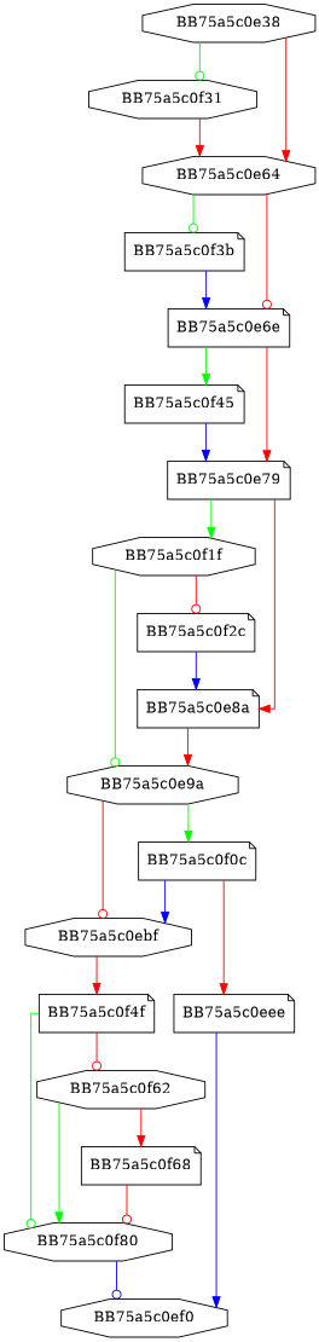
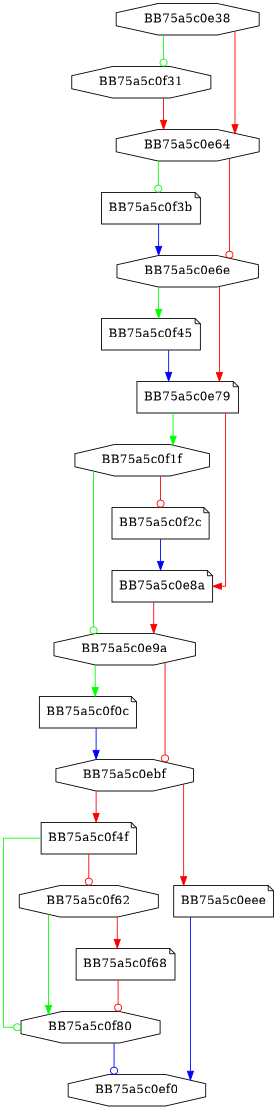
  digraph {
    splines=ortho
    node [shape=note]
    edge [arrowhead=normal color=red]
    BB75a5c0e38 [shape=octagon]
    BB75a5c0f31 [shape=octagon]
    BB75a5c0e64 [shape=octagon]
    BB75a5c0f3b
-   BB75a5c0e6e
+   BB75a5c0e6e [shape=octagon]
    BB75a5c0f45
    BB75a5c0e79
    BB75a5c0f1f [shape=octagon]
    BB75a5c0e8a
    BB75a5c0e9a [shape=octagon]
    BB75a5c0f2c
    BB75a5c0f0c
    BB75a5c0ebf [shape=octagon]
    BB75a5c0f4f
    BB75a5c0eee
    BB75a5c0f80 [shape=octagon]
    BB75a5c0f62 [shape=octagon]
    BB75a5c0ef0 [shape=octagon]
    BB75a5c0f68
    BB75a5c0e38 -> BB75a5c0f31 [arrowhead=odot color=green]
    BB75a5c0e38 -> BB75a5c0e64
    BB75a5c0f31 -> BB75a5c0e64
    BB75a5c0e64 -> BB75a5c0f3b [arrowhead=odot color=green]
    BB75a5c0e64 -> BB75a5c0e6e [arrowhead=odot]
    BB75a5c0f3b -> BB75a5c0e6e [color=blue]
    BB75a5c0e6e -> BB75a5c0f45 [color=green]
    BB75a5c0e6e -> BB75a5c0e79
    BB75a5c0f45 -> BB75a5c0e79 [color=blue]
    BB75a5c0e79 -> BB75a5c0f1f [color=green]
    BB75a5c0e79 -> BB75a5c0e8a
    BB75a5c0f1f -> BB75a5c0e9a [arrowhead=odot color=green]
    BB75a5c0f1f -> BB75a5c0f2c [arrowhead=odot]
    BB75a5c0e8a -> BB75a5c0e9a
    BB75a5c0e9a -> BB75a5c0f0c [color=green]
    BB75a5c0e9a -> BB75a5c0ebf [arrowhead=odot]
    BB75a5c0f2c -> BB75a5c0e8a [color=blue]
    BB75a5c0f0c -> BB75a5c0ebf [color=blue]
    BB75a5c0ebf -> BB75a5c0f4f
-   BB75a5c0f0c -> BB75a5c0eee
+   BB75a5c0ebf -> BB75a5c0eee
    BB75a5c0f4f -> BB75a5c0f80 [arrowhead=odot color=green]
    BB75a5c0f4f -> BB75a5c0f62 [arrowhead=odot]
    BB75a5c0eee -> BB75a5c0ef0 [color=blue]
    BB75a5c0f80 -> BB75a5c0ef0 [arrowhead=odot color=blue]
    BB75a5c0f62 -> BB75a5c0f80 [color=green]
    BB75a5c0f62 -> BB75a5c0f68
    BB75a5c0f68 -> BB75a5c0f80 [arrowhead=odot]
  }
